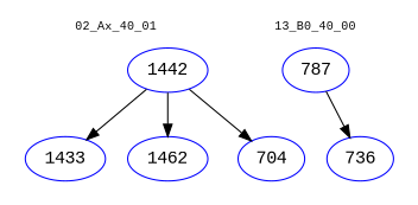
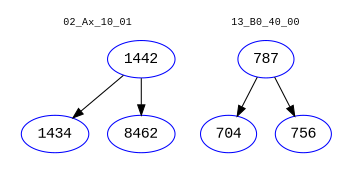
  digraph {
    fontname="Liberation Mono"
    node [color=blue fontname="Liberation Mono"]
    edge [color=black fontname="Liberation Mono"]
    n1 [label=1442]
-   n2 [label=1433]
-   n3 [label=1462]
+   n2 [label=1434]
+   n3 [label=8462]
    n4 [label=787]
-   n5 [label=736]
+   n5 [label=756]
    n6 [label=704]
    subgraph cluster_1 {
      color=white
      fontsize=10
-     label="02_Ax_40_01"
+     label="02_Ax_10_01"
      n1
      n2
      n3
    }
    subgraph cluster_2 {
      color=white
      fontsize=10
      label="13_B0_40_00"
      n4
      n5
      n6
    }
    n1 -> n2
    n1 -> n3
    n4 -> n5
-   n1 -> n6
+   n4 -> n6
  }
